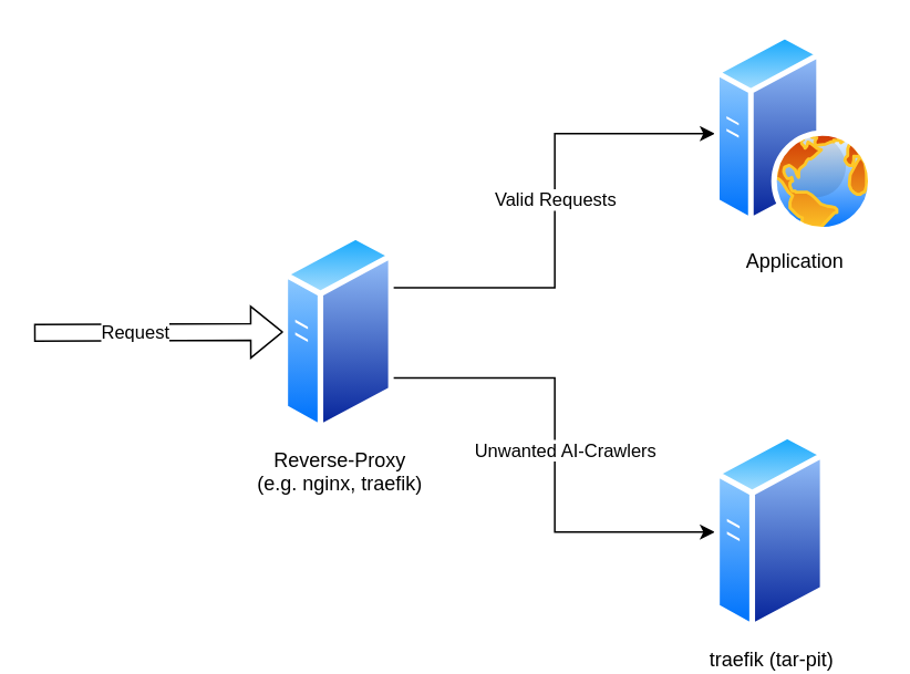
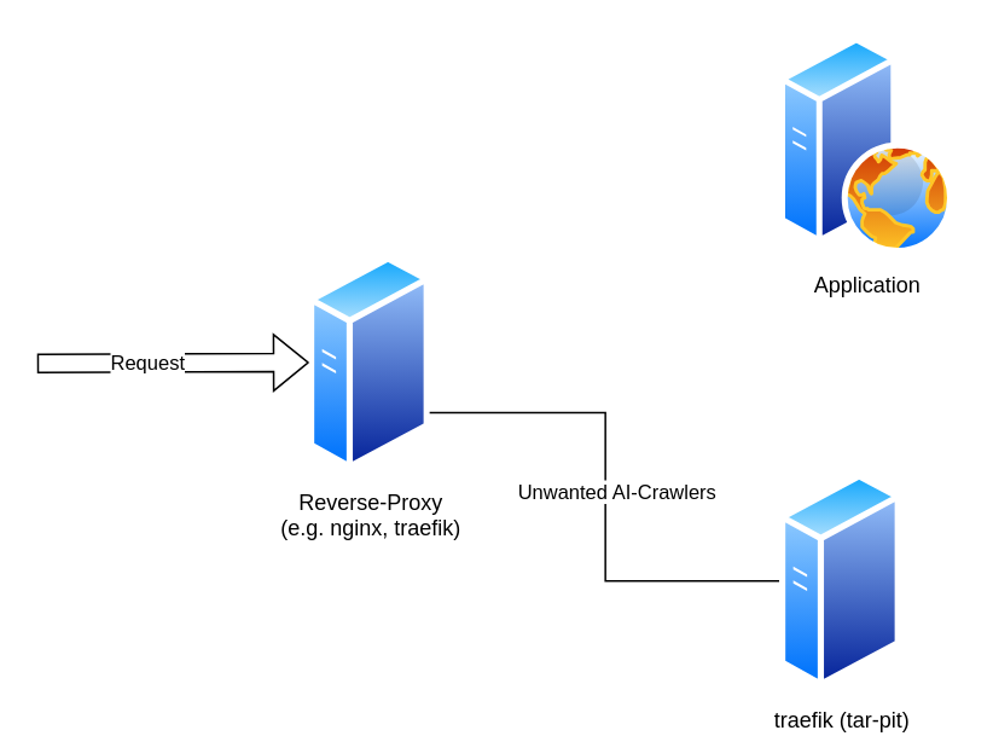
  <mxCell id="0" />
  <mxCell id="1" parent="0" />
- <mxCell id="2" style="edgeStyle=orthogonalEdgeStyle;rounded=0;orthogonalLoop=1;jettySize=auto;html=1;exitX=1;exitY=0.25;exitDx=0;exitDy=0;" parent="1" source="6" target="9" edge="1"><mxGeometry relative="1" as="geometry" /></mxCell>
- <mxCell id="3" value="Valid Requests" style="edgeLabel;html=1;align=center;verticalAlign=middle;resizable=0;points=[];" parent="2" vertex="1" connectable="0"><mxGeometry x="0.057" relative="1" as="geometry"><mxPoint as="offset" /></mxGeometry></mxCell>
- <mxCell id="4" style="edgeStyle=orthogonalEdgeStyle;rounded=0;orthogonalLoop=1;jettySize=auto;html=1;exitX=1;exitY=0.75;exitDx=0;exitDy=0;entryX=0;entryY=0.5;entryDx=0;entryDy=0;" parent="1" source="6" target="10" edge="1"><mxGeometry relative="1" as="geometry" /></mxCell>
+ <mxCell id="4" style="edgeStyle=orthogonalEdgeStyle;rounded=0;orthogonalLoop=1;jettySize=auto;html=1;exitX=1;exitY=0.75;exitDx=0;exitDy=0;entryX=0;entryY=0.5;entryDx=0;entryDy=0;endArrow=none;" parent="1" source="6" target="10" edge="1"><mxGeometry relative="1" as="geometry" /></mxCell>
  <mxCell id="5" value="Unwanted AI-Crawlers" style="edgeLabel;html=1;align=center;verticalAlign=middle;resizable=0;points=[];" parent="4" vertex="1" connectable="0"><mxGeometry x="0.168" y="5" relative="1" as="geometry"><mxPoint x="1" y="-26" as="offset" /></mxGeometry></mxCell>
  <mxCell id="6" value="Reverse-Proxy&lt;br&gt;&lt;div&gt;(e.g. nginx, traefik)&lt;/div&gt;" style="image;aspect=fixed;perimeter=ellipsePerimeter;html=1;align=center;shadow=0;dashed=0;spacingTop=3;image=img/lib/active_directory/generic_server.svg;" parent="1" vertex="1"><mxGeometry x="170" y="140" width="67.2" height="120" as="geometry" /></mxCell>
  <mxCell id="7" value="" style="shape=flexArrow;endArrow=classic;html=1;rounded=0;" parent="1" edge="1"><mxGeometry width="50" height="50" relative="1" as="geometry"><mxPoint y="200" as="sourcePoint" x="20" /><mxPoint x="170" y="199.5" as="targetPoint" /></mxGeometry></mxCell>
  <mxCell id="8" value="&lt;div&gt;Request&lt;/div&gt;" style="edgeLabel;html=1;align=center;verticalAlign=middle;resizable=0;points=[];" parent="7" vertex="1" connectable="0"><mxGeometry x="-0.467" y="-3" relative="1" as="geometry"><mxPoint x="20" y="-3" as="offset" /></mxGeometry></mxCell>
  <mxCell id="9" value="&lt;div&gt;Application&lt;/div&gt;" style="image;aspect=fixed;perimeter=ellipsePerimeter;html=1;align=center;shadow=0;dashed=0;spacingTop=3;image=img/lib/active_directory/web_server.svg;" parent="1" vertex="1"><mxGeometry x="430" y="20" width="96" height="120" as="geometry" /></mxCell>
  <mxCell id="10" value="&lt;div&gt;traefik (tar-pit)&lt;/div&gt;" style="image;aspect=fixed;perimeter=ellipsePerimeter;html=1;align=center;shadow=0;dashed=0;spacingTop=3;image=img/lib/active_directory/generic_server.svg;" parent="1" vertex="1"><mxGeometry x="430" y="260" width="67.2" height="120" as="geometry" /></mxCell>
